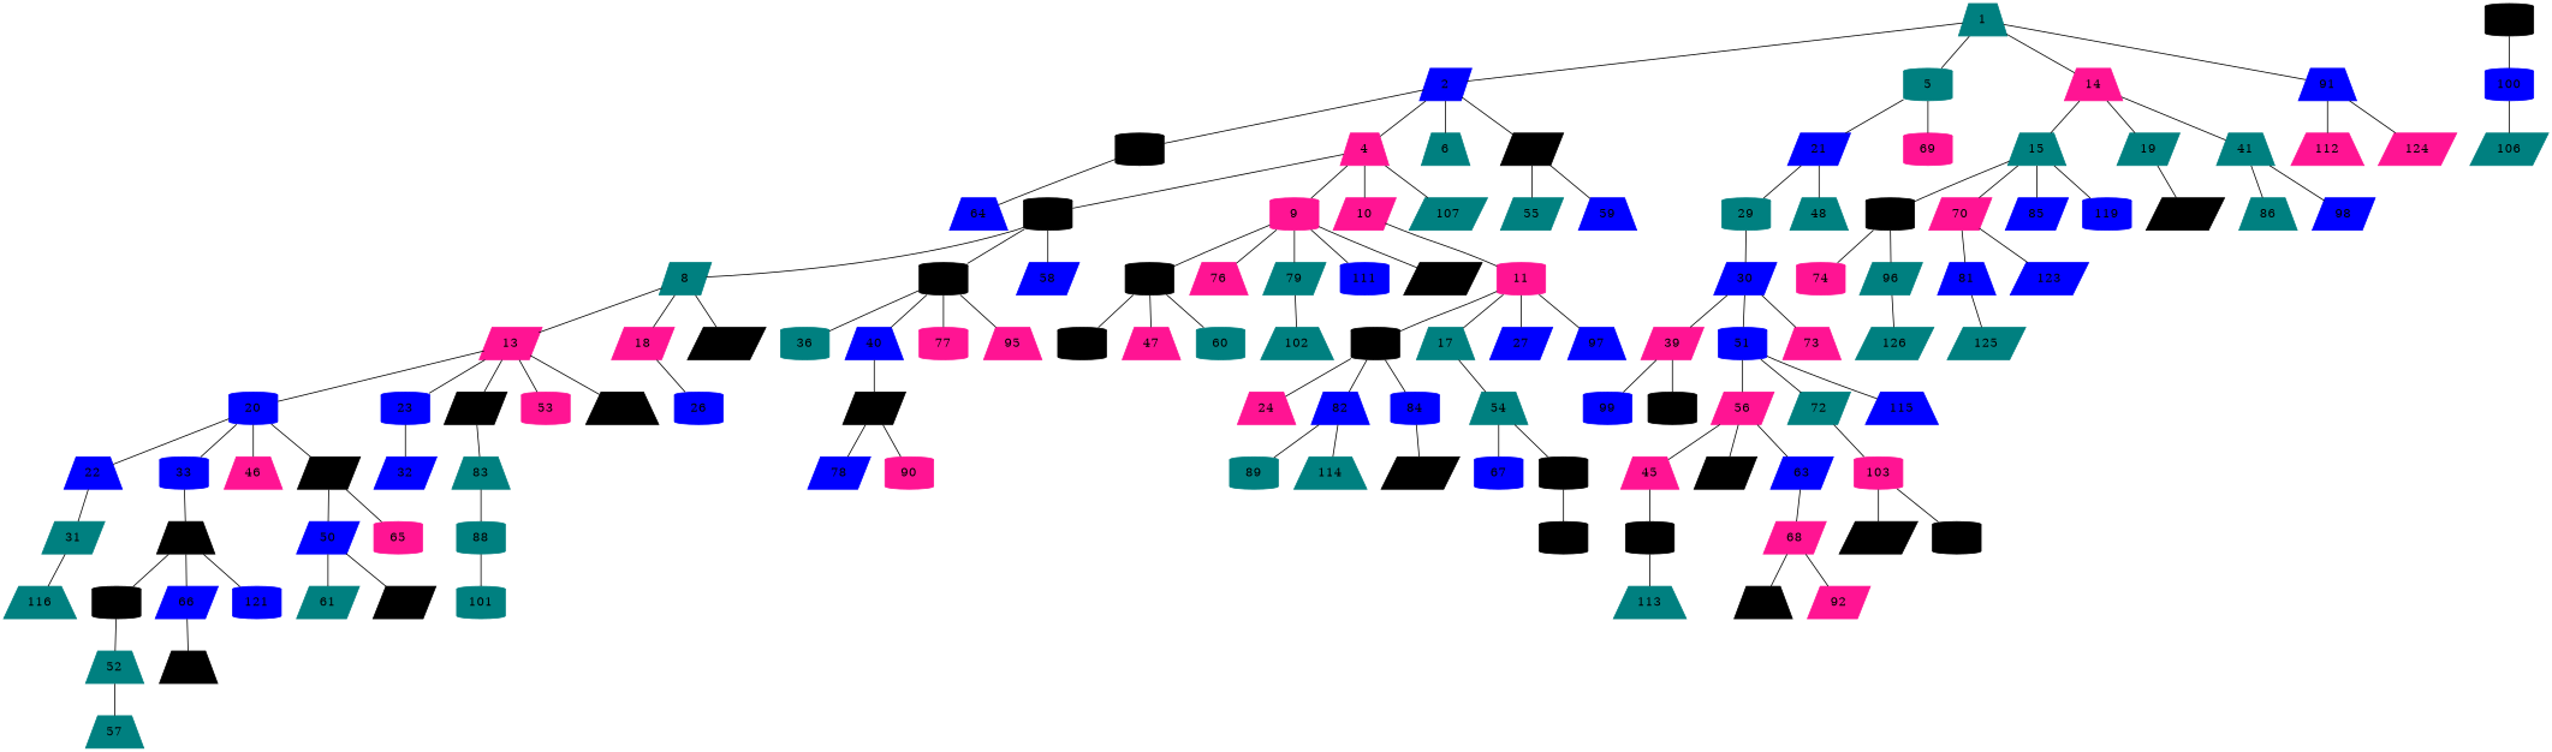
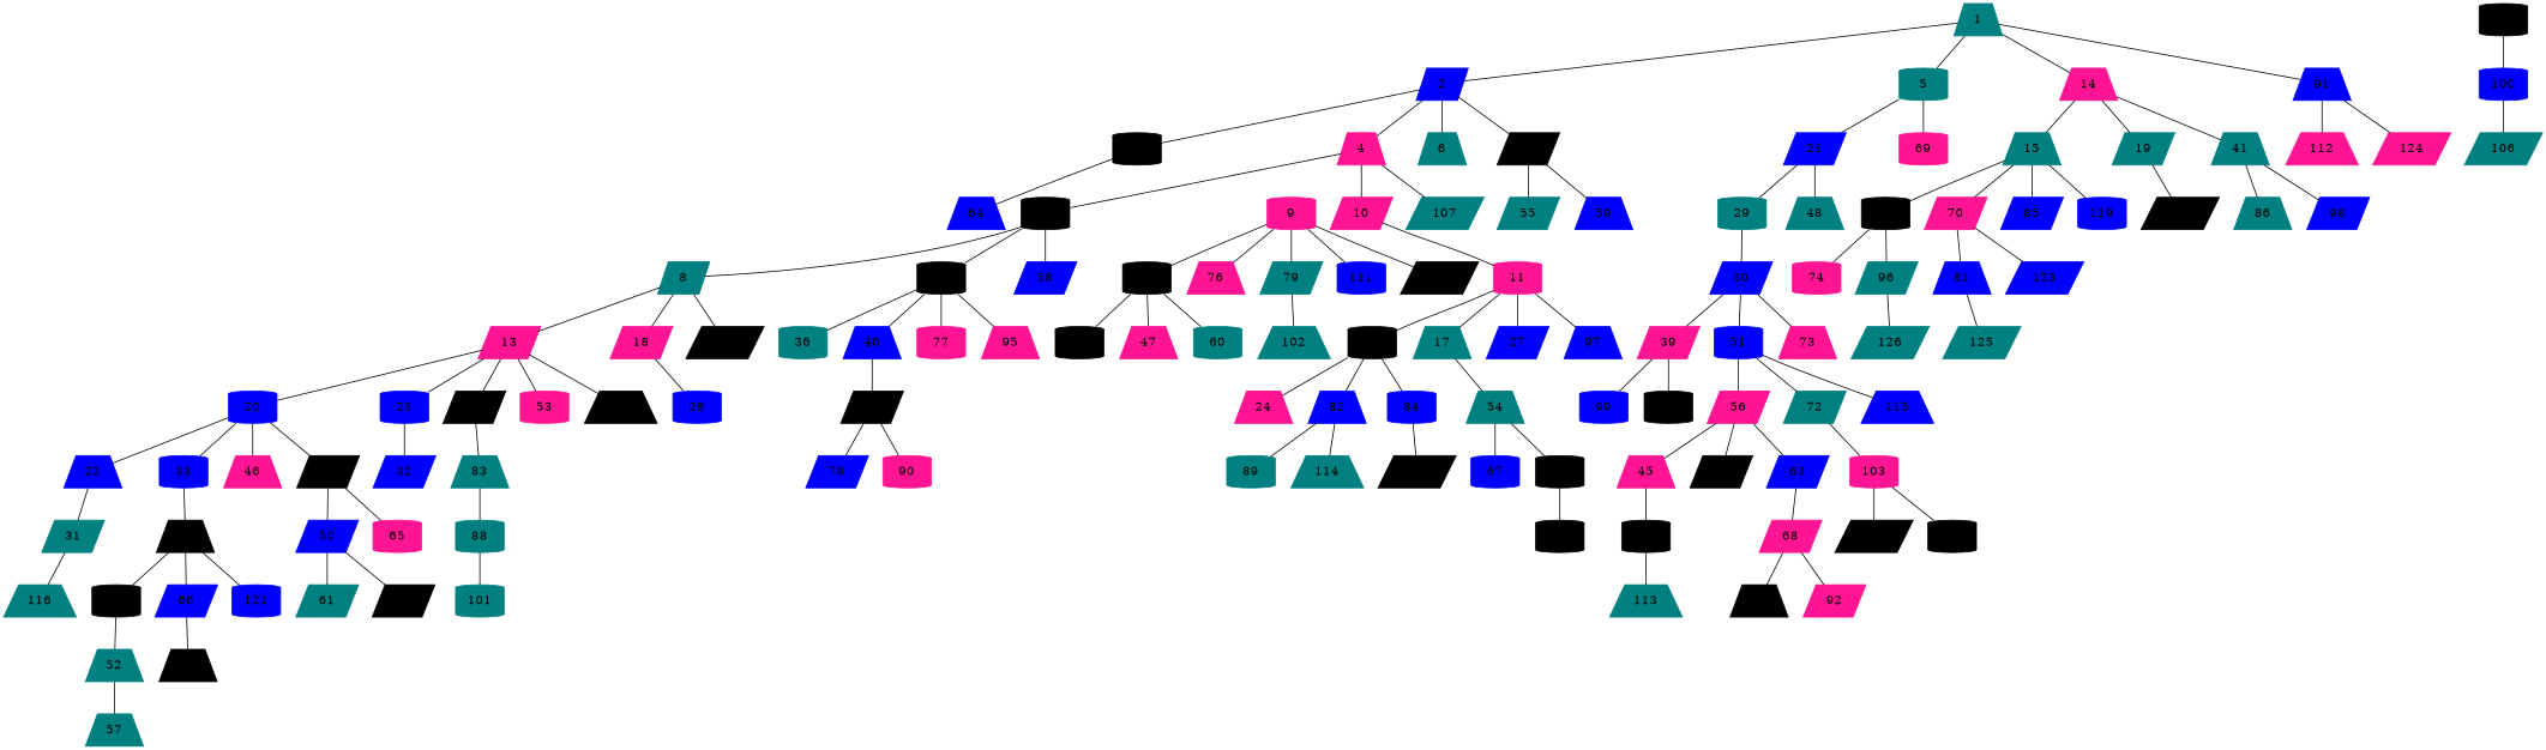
  graph {
    node [color=teal shape=parallelogram style=filled]
    1 [shape=trapezium]
    2 [color=blue]
    5 [shape=cylinder]
    14 [color=deeppink shape=trapezium]
    91 [color=blue shape=trapezium]
    3 [color=black shape=cylinder]
    4 [color=deeppink shape=trapezium]
    6 [shape=trapezium]
    43 [color=black]
    21 [color=blue]
    69 [color=deeppink shape=cylinder]
    15 [shape=trapezium]
    19
    41 [shape=trapezium]
    112 [color=deeppink shape=trapezium]
    124 [color=deeppink]
    64 [color=blue shape=trapezium]
    7 [color=black shape=cylinder]
    9 [color=deeppink shape=cylinder]
    10 [color=deeppink]
    107
    55
    59 [color=blue shape=trapezium]
    8
    28 [color=black shape=cylinder]
    58 [color=blue]
    16 [color=black shape=cylinder]
    76 [color=deeppink shape=trapezium]
    79
    111 [color=blue shape=cylinder]
    118 [color=black]
    11 [color=deeppink shape=cylinder]
    29 [shape=cylinder]
    48 [shape=trapezium]
    13 [color=deeppink]
    18 [color=deeppink]
    120 [color=black]
    36 [shape=cylinder]
    40 [color=blue shape=trapezium]
    77 [color=deeppink shape=cylinder]
    95 [color=deeppink shape=trapezium]
    20 [color=blue shape=cylinder]
    23 [color=blue shape=cylinder]
    25 [color=black]
    53 [color=deeppink shape=cylinder]
    109 [color=black shape=trapezium]
    26 [color=blue shape=cylinder]
    44 [color=black shape=cylinder]
    47 [color=deeppink shape=trapezium]
    60 [shape=cylinder]
    102 [shape=trapezium]
    12 [color=black shape=cylinder]
    17 [shape=trapezium]
    27 [color=blue]
    97 [color=blue shape=trapezium]
    24 [color=deeppink shape=trapezium]
    82 [color=blue shape=trapezium]
    84 [color=blue shape=cylinder]
    54 [shape=trapezium]
    89 [shape=cylinder]
    114 [shape=trapezium]
    110 [color=black]
    22 [color=blue shape=trapezium]
    33 [color=blue shape=cylinder]
    46 [color=deeppink shape=trapezium]
    49 [color=black]
    32 [color=blue]
    83 [shape=trapezium]
    35 [color=black shape=cylinder]
    70 [color=deeppink]
    85 [color=blue]
    119 [color=blue shape=cylinder]
    105 [color=black]
    86 [shape=trapezium]
    98 [color=blue]
    74 [color=deeppink shape=cylinder]
    96
    81 [color=blue shape=trapezium]
    123 [color=blue]
    67 [color=blue shape=cylinder]
    71 [color=black shape=cylinder]
    31
    37 [color=black shape=trapezium]
    50 [color=blue]
    65 [color=deeppink shape=cylinder]
    30 [color=blue]
    116 [shape=trapezium]
    88 [shape=cylinder]
    42 [color=black]
    39 [color=deeppink]
    51 [color=blue shape=cylinder]
    73 [color=deeppink shape=trapezium]
    99 [color=blue shape=cylinder]
    117 [color=black shape=cylinder]
    56 [color=deeppink]
    72
    115 [color=blue shape=trapezium]
    38 [color=black shape=cylinder]
    66 [color=blue]
    121 [color=blue shape=cylinder]
    75 [color=black shape=cylinder]
    100 [color=blue shape=cylinder]
    126
    52 [shape=trapezium]
    94 [color=black shape=trapezium]
    57 [shape=trapezium]
    45 [color=deeppink shape=trapezium]
    87 [color=black shape=cylinder]
    78 [color=blue]
    90 [color=deeppink shape=cylinder]
    113 [shape=trapezium]
    61
    93 [color=black]
    62 [color=black]
    63 [color=blue]
    103 [color=deeppink shape=cylinder]
    108 [color=black shape=cylinder]
    68 [color=deeppink]
    80 [color=black shape=trapezium]
    92 [color=deeppink]
    125
    104 [color=black]
    122 [color=black shape=cylinder]
    106
    101 [shape=cylinder]
    1 -- 2
    1 -- 5
    1 -- 14
    1 -- 91
    2 -- 3
    2 -- 4
    2 -- 6
    2 -- 43
    5 -- 21
    5 -- 69
    14 -- 15
    14 -- 19
    14 -- 41
    91 -- 112
    91 -- 124
    3 -- 64
    4 -- 7
-   4 -- 9
    4 -- 10
    4 -- 107
    43 -- 55
    43 -- 59
    21 -- 29
    21 -- 48
    15 -- 35
    15 -- 70
    15 -- 85
    15 -- 119
    19 -- 105
    41 -- 86
    41 -- 98
    7 -- 8
    7 -- 28
    7 -- 58
    9 -- 16
    9 -- 76
    9 -- 79
    9 -- 111
    9 -- 118
    10 -- 11
    8 -- 13
    8 -- 18
    8 -- 120
    28 -- 36
    28 -- 40
    28 -- 77
    28 -- 95
    16 -- 44
    16 -- 47
    16 -- 60
    79 -- 102
    11 -- 12
    11 -- 17
    11 -- 27
    11 -- 97
    29 -- 30
    13 -- 20
    13 -- 23
    13 -- 25
    13 -- 53
    13 -- 109
    18 -- 26
    40 -- 42
    20 -- 22
    20 -- 33
    20 -- 46
    20 -- 49
    23 -- 32
    25 -- 83
    12 -- 24
    12 -- 82
    12 -- 84
    17 -- 54
    82 -- 89
    82 -- 114
    84 -- 110
    54 -- 67
    54 -- 71
    22 -- 31
    33 -- 37
    49 -- 50
    49 -- 65
    83 -- 88
    35 -- 74
    35 -- 96
    70 -- 81
    70 -- 123
    96 -- 126
    81 -- 125
    71 -- 108
    31 -- 116
    37 -- 38
    37 -- 66
    37 -- 121
    50 -- 61
    50 -- 93
    30 -- 39
    30 -- 51
    30 -- 73
    88 -- 101
    42 -- 78
    42 -- 90
    39 -- 99
    39 -- 117
    51 -- 56
    51 -- 72
    51 -- 115
    56 -- 45
    56 -- 62
    56 -- 63
    72 -- 103
    38 -- 52
    66 -- 94
    75 -- 100
    100 -- 106
    52 -- 57
    45 -- 87
    87 -- 113
    63 -- 68
    103 -- 104
    103 -- 122
    68 -- 80
    68 -- 92
  }
